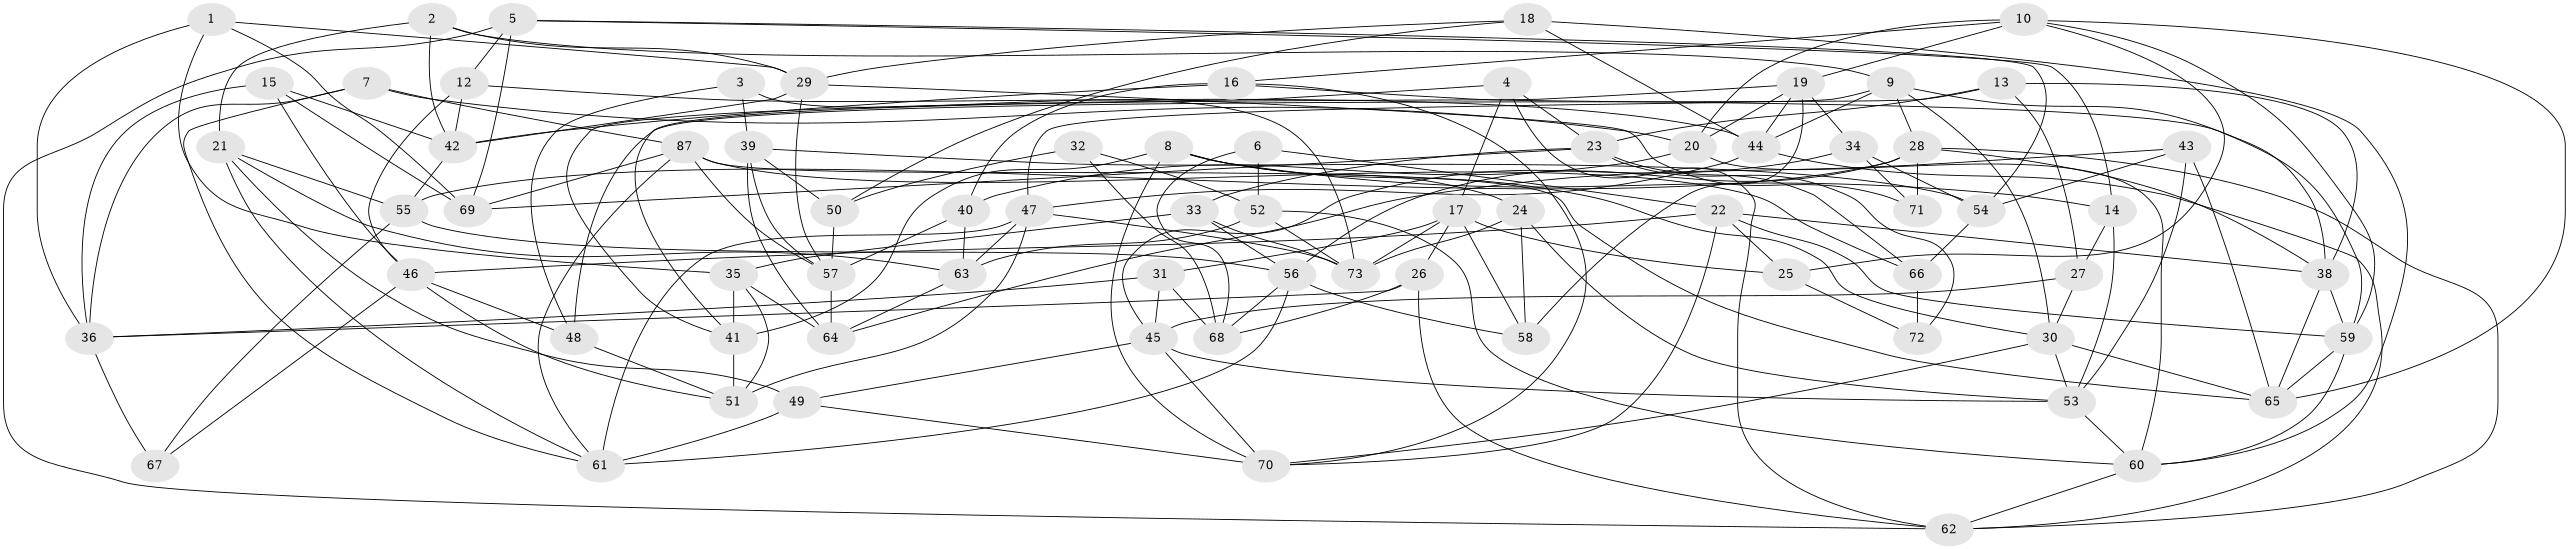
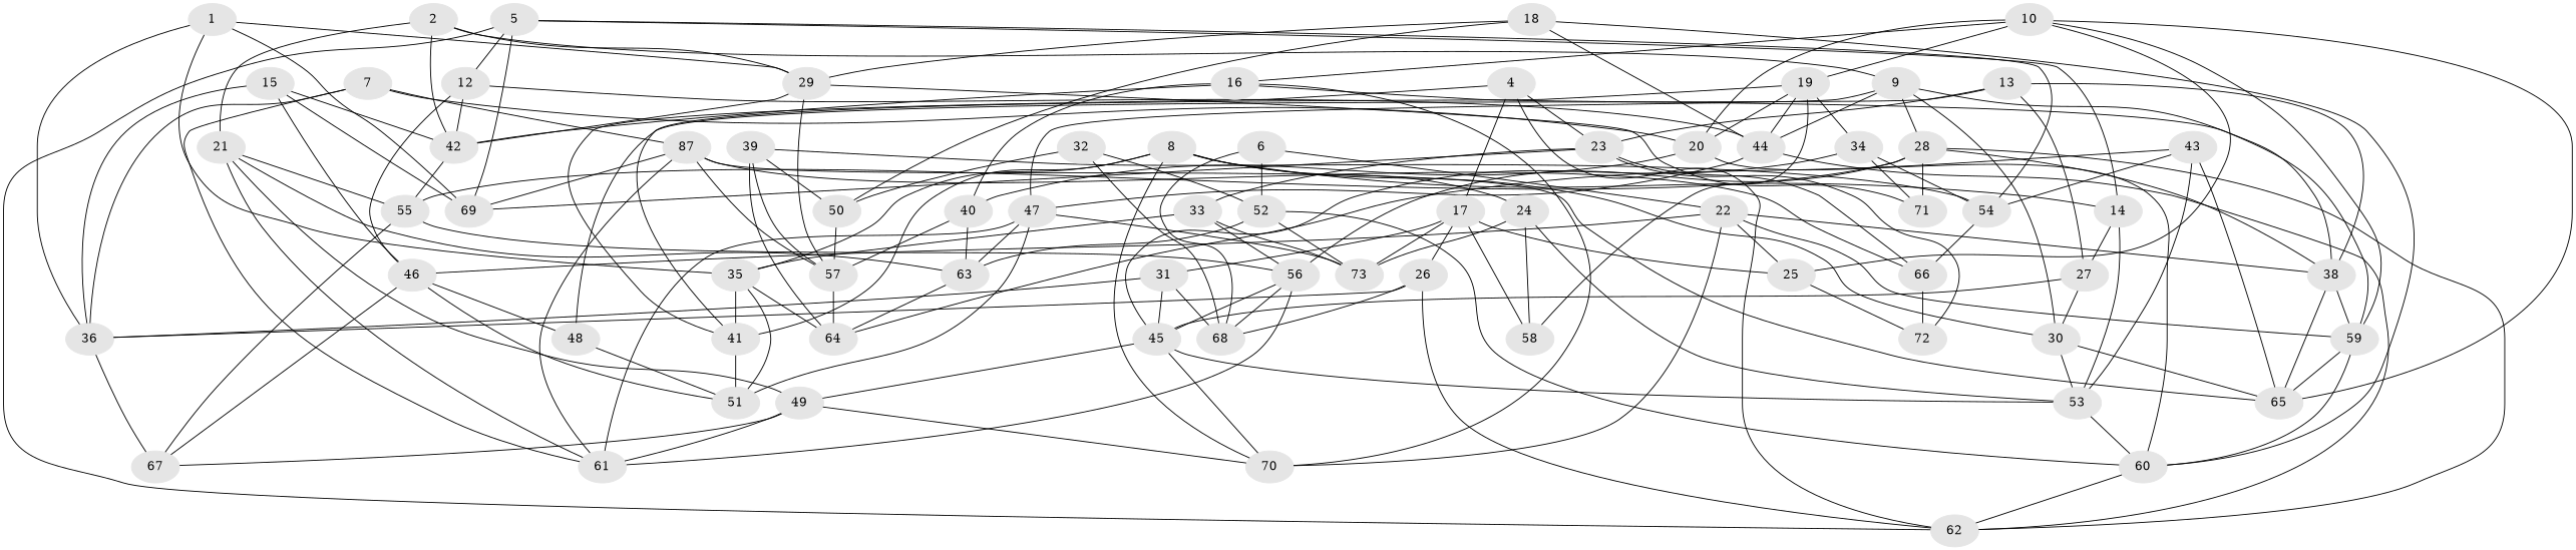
  graph {
    node [color=gray90 style=filled]
    edge [weight=1.0]
    1
    29
    35
    36
    69
    42
    71
    57
    41
    51
    64
    67
    2
    9
    21
    30
    28
    38
    44
    47
    61
    49
    55
    63
-   3
    39
    48
    73
    54
    50
    4
    17
    23
    62
    25
    26
    31
    58
    33
    66
    72
    5
    12
    14
    46
    27
    53
    6
    22
    52
    68
    70
    59
    60
    7
    20
    n57 [label=87]
    40
    65
    8
    24
    56
    10
    16
    19
    34
    45
    13
    15
    18
    32
    43
    1 -- 29
    1 -- 35
    1 -- 36
    1 -- 69
    29 -- 42
    29 -- 71
    29 -- 57
    35 -- 41
    35 -- 51
    35 -- 64
    36 -- 67
    42 -- 55
    57 -- 64
    41 -- 51 [weight=2.0]
    2 -- 29
    2 -- 42
    2 -- 9
    2 -- 21
    9 -- 30
    9 -- 28
    9 -- 38
    9 -- 44
    9 -- 47
    21 -- 61
    21 -- 49
    21 -- 55 [weight=2.0]
    21 -- 63
    30 -- 53
-   30 -- 70
    30 -- 65
    28 -- 71
    28 -- 38
    28 -- 55
    28 -- 62
    28 -- 56
    38 -- 59
    38 -- 65
    44 -- 47
    44 -- 62
    47 -- 51
    47 -- 61
    47 -- 63
    47 -- 73
+   49 -- 67
    49 -- 61
    49 -- 70
    55 -- 67
    55 -- 56
    63 -- 64
-   3 -- 39 [weight=2.0]
-   3 -- 48
-   3 -- 73
    39 -- 57
    39 -- 64
    39 -- 54
    39 -- 50
    48 -- 51
    54 -- 66 [weight=2.0]
    50 -- 57
    4 -- 41
    4 -- 17
    4 -- 23
    4 -- 62
    17 -- 73
    17 -- 25
    17 -- 26
    17 -- 31
    17 -- 58
    23 -- 69
    23 -- 33
    23 -- 66
    23 -- 72
    25 -- 72
    26 -- 36
    26 -- 62
    26 -- 68
    31 -- 36
    31 -- 68
    31 -- 45
    33 -- 35
    33 -- 73
    33 -- 56
    66 -- 72 [weight=2.0]
    5 -- 69 [weight=2.0]
    5 -- 54
    5 -- 62
    5 -- 12
    5 -- 14
    12 -- 42
    12 -- 44
    12 -- 46
    14 -- 27
    14 -- 53
    46 -- 51
    46 -- 67
    46 -- 48
    27 -- 30
    27 -- 45
    53 -- 60
    6 -- 22
    6 -- 52
    6 -- 68
    22 -- 38
    22 -- 25
    22 -- 46
    22 -- 70
    22 -- 59
    52 -- 63 [weight=2.0]
    52 -- 73
    52 -- 60
    59 -- 60
    59 -- 65
    60 -- 62
    7 -- 36
    7 -- 61
    7 -- 20
    7 -- n57
    20 -- 60
    20 -- 40 [weight=2.0]
    n57 -- 69
    n57 -- 57
    n57 -- 61
    n57 -- 66
    n57 -- 65
    40 -- 57
    40 -- 63
+   8 -- 35
    8 -- 41
    8 -- 30
    8 -- 14
    8 -- 70
    8 -- 24
    24 -- 73
    24 -- 58
    24 -- 53
    56 -- 61
-   56 -- 58
+   56 -- 45
    56 -- 68
    10 -- 25
    10 -- 59
    10 -- 20
    10 -- 65
    10 -- 16
    10 -- 19
    16 -- 42
    16 -- 70
    16 -- 59
    16 -- 40 [weight=2.0]
    19 -- 41
    19 -- 44
    19 -- 58
    19 -- 20
    19 -- 34
    34 -- 71
    34 -- 54
    34 -- 45
    45 -- 49
    45 -- 53
    45 -- 70
    13 -- 38
    13 -- 48
    13 -- 23
    13 -- 27
    15 -- 36
    15 -- 69
    15 -- 42
    15 -- 46
    18 -- 29
    18 -- 44
    18 -- 50
    18 -- 60
    32 -- 50
    32 -- 52
    32 -- 68 [weight=2.0]
    43 -- 64
    43 -- 54
    43 -- 53
    43 -- 65
  }
